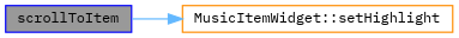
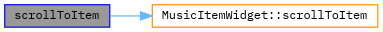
  digraph {
    rankdir=LR
    fontname="IBM Plex Mono"
    node [fontname="IBM Plex Mono" fontsize=10 shape=box style=filled]
    n1 [color=blue fillcolor=grey60 fontcolor=black height=0.2 label=scrollToItem width=0.4]
-   n2 [color=darkorange fillcolor=white height=0.2 label="MusicItemWidget::setHighlight" width=0.4]
+   n2 [color=darkorange fillcolor=white height=0.2 label="MusicItemWidget::scrollToItem" width=0.4]
    n1 -> n2 [color=steelblue1 fontname="IBM Plex Mono" fontsize=10 labelfontname=Helvetica labelfontsize=10 style=solid]
  }
